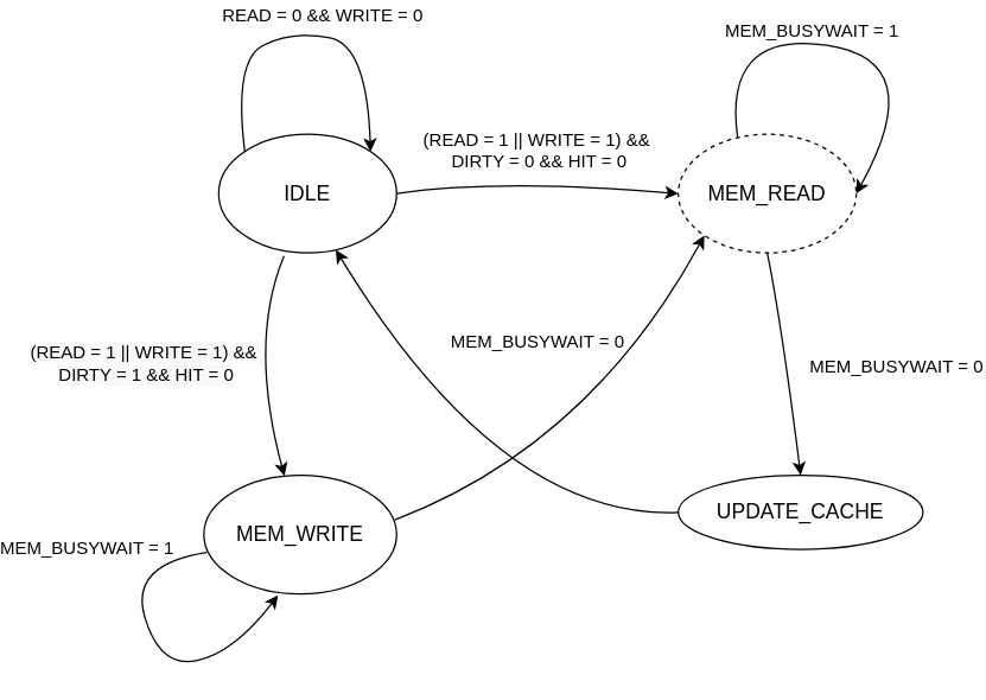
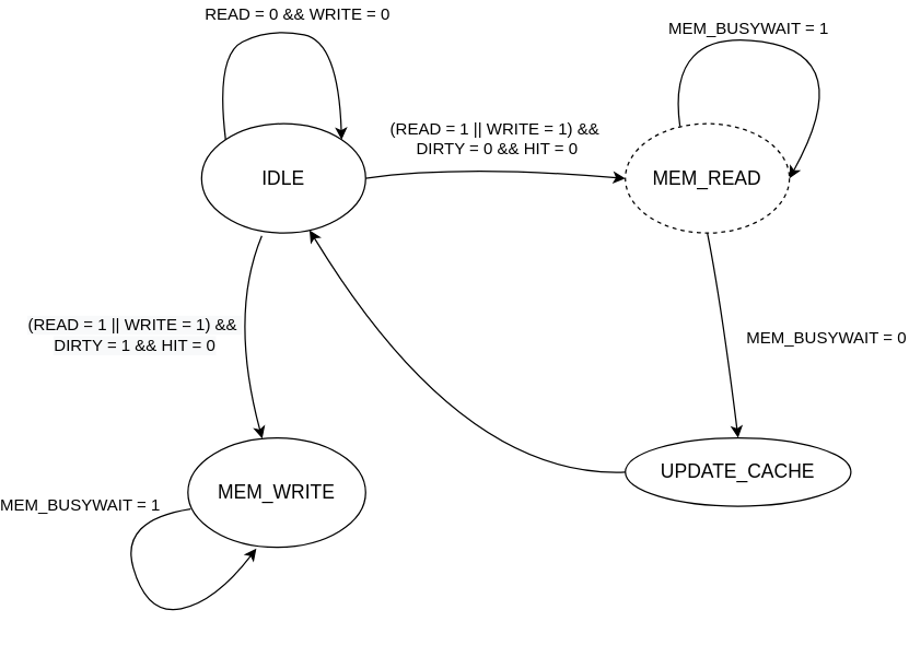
  <mxCell id="0" />
  <mxCell id="1" parent="0" />
  <mxCell id="2" value="IDLE" style="ellipse;whiteSpace=wrap;html=1;labelBackgroundColor=none;fontSize=14;" parent="1" vertex="1"><mxGeometry x="80" y="90" width="120" height="80" as="geometry" /></mxCell>
  <mxCell id="3" value="MEM_READ" style="ellipse;whiteSpace=wrap;html=1;fontSize=14;dashed=1;" parent="1" vertex="1"><mxGeometry x="390" y="90" width="120" height="80" as="geometry" /></mxCell>
  <mxCell id="4" value="UPDATE_CACHE" style="ellipse;whiteSpace=wrap;html=1;fontSize=14;" parent="1" vertex="1"><mxGeometry x="390" y="320" width="165" height="50" as="geometry" /></mxCell>
  <mxCell id="5" value="&lt;span&gt;MEM_WRITE&lt;/span&gt;" style="ellipse;whiteSpace=wrap;html=1;fontSize=14;" parent="1" vertex="1"><mxGeometry x="70" y="320" width="130" height="80" as="geometry" /></mxCell>
  <mxCell id="6" value="READ = 0 &amp;amp;&amp;amp; WRITE = 0" style="curved=1;endArrow=classic;html=1;rounded=0;exitX=0;exitY=0;exitDx=0;exitDy=0;entryX=1;entryY=0;entryDx=0;entryDy=0;labelBackgroundColor=none;fontSize=12;" parent="1" source="2" target="2" edge="1"><mxGeometry x="0.085" y="14" width="50" height="50" relative="1" as="geometry"><mxPoint x="110" y="40" as="sourcePoint" /><mxPoint x="160" y="-10" as="targetPoint" /><Array as="points"><mxPoint x="90" y="40" /><mxPoint x="130" y="20" /><mxPoint x="180" y="30" /></Array><mxPoint as="offset" /></mxGeometry></mxCell>
  <mxCell id="7" value="" style="curved=1;endArrow=classic;html=1;rounded=0;exitX=1;exitY=0.5;exitDx=0;exitDy=0;entryX=0;entryY=0.5;entryDx=0;entryDy=0;" parent="1" source="2" target="3" edge="1"><mxGeometry width="50" height="50" relative="1" as="geometry"><mxPoint x="270" y="155" as="sourcePoint" /><mxPoint x="320" y="105" as="targetPoint" /><Array as="points"><mxPoint x="270" y="120" /></Array></mxGeometry></mxCell>
  <mxCell id="8" value="(READ = 1 || WRITE = 1) &amp;amp;&amp;amp;&amp;nbsp;&lt;br style=&quot;font-size: 12px&quot;&gt;DIRTY = 0 &amp;amp;&amp;amp; HIT = 0" style="edgeLabel;html=1;align=center;verticalAlign=middle;resizable=0;points=[];labelBackgroundColor=none;fontSize=12;" parent="7" vertex="1" connectable="0"><mxGeometry x="-0.017" y="-2" relative="1" as="geometry"><mxPoint x="2" y="-23" as="offset" /></mxGeometry></mxCell>
  <mxCell id="9" value="" style="curved=1;endArrow=classic;html=1;rounded=0;labelBackgroundColor=none;entryX=0.5;entryY=0;entryDx=0;entryDy=0;exitX=0.5;exitY=1;exitDx=0;exitDy=0;" parent="1" source="3" target="4" edge="1"><mxGeometry width="50" height="50" relative="1" as="geometry"><mxPoint x="425" y="270" as="sourcePoint" /><mxPoint x="475" y="220" as="targetPoint" /><Array as="points"><mxPoint x="460" y="220" /></Array></mxGeometry></mxCell>
  <mxCell id="10" value="MEM_BUSYWAIT = 0" style="edgeLabel;html=1;align=center;verticalAlign=middle;resizable=0;points=[];labelBackgroundColor=none;fontSize=12;" parent="9" vertex="1" connectable="0"><mxGeometry x="0.032" relative="1" as="geometry"><mxPoint x="73" as="offset" /></mxGeometry></mxCell>
- <mxCell id="11" value="" style="curved=1;endArrow=classic;html=1;rounded=0;labelBackgroundColor=none;exitX=0.992;exitY=0.375;exitDx=0;exitDy=0;exitPerimeter=0;entryX=0;entryY=1;entryDx=0;entryDy=0;" parent="1" source="5" target="3" edge="1"><mxGeometry width="50" height="50" relative="1" as="geometry"><mxPoint x="270" y="385" as="sourcePoint" /><mxPoint x="260" y="280" as="targetPoint" /><Array as="points"><mxPoint x="330" y="300" /></Array></mxGeometry></mxCell>
- <mxCell id="12" value="MEM_BUSYWAIT = 0" style="edgeLabel;html=1;align=center;verticalAlign=middle;resizable=0;points=[];labelBackgroundColor=none;fontSize=12;" parent="11" vertex="1" connectable="0"><mxGeometry x="0.088" y="-5" relative="1" as="geometry"><mxPoint x="-51" y="-52" as="offset" /></mxGeometry></mxCell>
  <mxCell id="13" value="" style="curved=1;endArrow=classic;html=1;rounded=0;labelBackgroundColor=none;exitX=0.367;exitY=1.025;exitDx=0;exitDy=0;exitPerimeter=0;" parent="1" source="2" target="5" edge="1"><mxGeometry width="50" height="50" relative="1" as="geometry"><mxPoint x="115" y="280" as="sourcePoint" /><mxPoint x="135" y="310" as="targetPoint" /><Array as="points"><mxPoint x="100" y="230" /></Array></mxGeometry></mxCell>
  <mxCell id="14" value="&lt;span style=&quot;background-color: rgb(248 , 249 , 250)&quot;&gt;(READ = 1 || WRITE = 1) &amp;amp;&amp;amp;&amp;nbsp;&lt;/span&gt;&lt;br style=&quot;background-color: rgb(248 , 249 , 250)&quot;&gt;&lt;span style=&quot;background-color: rgb(248 , 249 , 250)&quot;&gt;DIRTY = 1 &amp;amp;&amp;amp; HIT = 0&lt;/span&gt;" style="edgeLabel;html=1;align=center;verticalAlign=middle;resizable=0;points=[];fontSize=12;" vertex="1" connectable="0" parent="13"><mxGeometry x="0.027" y="8" relative="1" as="geometry"><mxPoint x="-82" as="offset" /></mxGeometry></mxCell>
  <mxCell id="15" value="" style="curved=1;endArrow=classic;html=1;rounded=0;labelBackgroundColor=none;exitX=0.333;exitY=0.025;exitDx=0;exitDy=0;exitPerimeter=0;entryX=1;entryY=0.5;entryDx=0;entryDy=0;" parent="1" source="3" target="3" edge="1"><mxGeometry width="50" height="50" relative="1" as="geometry"><mxPoint x="450" y="60" as="sourcePoint" /><mxPoint x="500" y="10" as="targetPoint" /><Array as="points"><mxPoint x="420" y="20" /><mxPoint x="560" y="40" /></Array></mxGeometry></mxCell>
  <mxCell id="16" value="MEM_BUSYWAIT = 1" style="edgeLabel;html=1;align=center;verticalAlign=middle;resizable=0;points=[];labelBackgroundColor=none;fontSize=12;" parent="15" vertex="1" connectable="0"><mxGeometry x="0.042" y="-4" relative="1" as="geometry"><mxPoint x="-31" y="-17" as="offset" /></mxGeometry></mxCell>
  <mxCell id="17" value="" style="curved=1;endArrow=classic;html=1;rounded=0;labelBackgroundColor=none;entryX=0.385;entryY=1.013;entryDx=0;entryDy=0;entryPerimeter=0;exitX=0.015;exitY=0.65;exitDx=0;exitDy=0;exitPerimeter=0;" edge="1" parent="1" source="5" target="5"><mxGeometry width="50" height="50" relative="1" as="geometry"><mxPoint x="49.996" y="418.284" as="sourcePoint" /><mxPoint x="61.57" y="370" as="targetPoint" /><Array as="points"><mxPoint x="20" y="380" /><mxPoint x="40" y="450" /><mxPoint x="90" y="440" /></Array></mxGeometry></mxCell>
  <mxCell id="18" value="MEM_BUSYWAIT = 1" style="edgeLabel;html=1;align=center;verticalAlign=middle;resizable=0;points=[];labelBackgroundColor=none;fontSize=12;" vertex="1" connectable="0" parent="17"><mxGeometry x="-0.139" relative="1" as="geometry"><mxPoint x="-42" y="-53" as="offset" /></mxGeometry></mxCell>
  <mxCell id="19" value="" style="curved=1;endArrow=classic;html=1;rounded=0;labelBackgroundColor=none;exitX=0;exitY=0.5;exitDx=0;exitDy=0;entryX=0.658;entryY=0.975;entryDx=0;entryDy=0;entryPerimeter=0;" edge="1" parent="1" source="4" target="2"><mxGeometry width="50" height="50" relative="1" as="geometry"><mxPoint x="350" y="340" as="sourcePoint" /><mxPoint x="160" y="180" as="targetPoint" /><Array as="points"><mxPoint x="270" y="350" /></Array></mxGeometry></mxCell>
